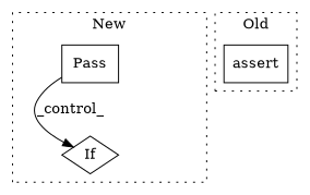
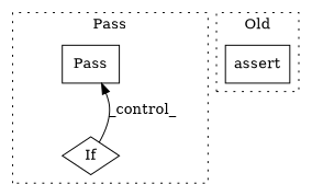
  digraph {
    node [shape=box]
    n1 [a=62 l=4 label=Pass s=7768]
    n2 [a=96 l=3 label=If s=7709 shape=diamond]
    n3 [a=65 l=7 label=assert s=7804]
    subgraph cluster_1 {
-     label=New
+     label=Pass
      style=dotted
      n1
      n2
    }
    subgraph cluster_2 {
      label=Old
      style=dotted
      n3
    }
-   n1 -> n2 [label=_control_]
+   n2 -> n1 [label=_control_]
  }
